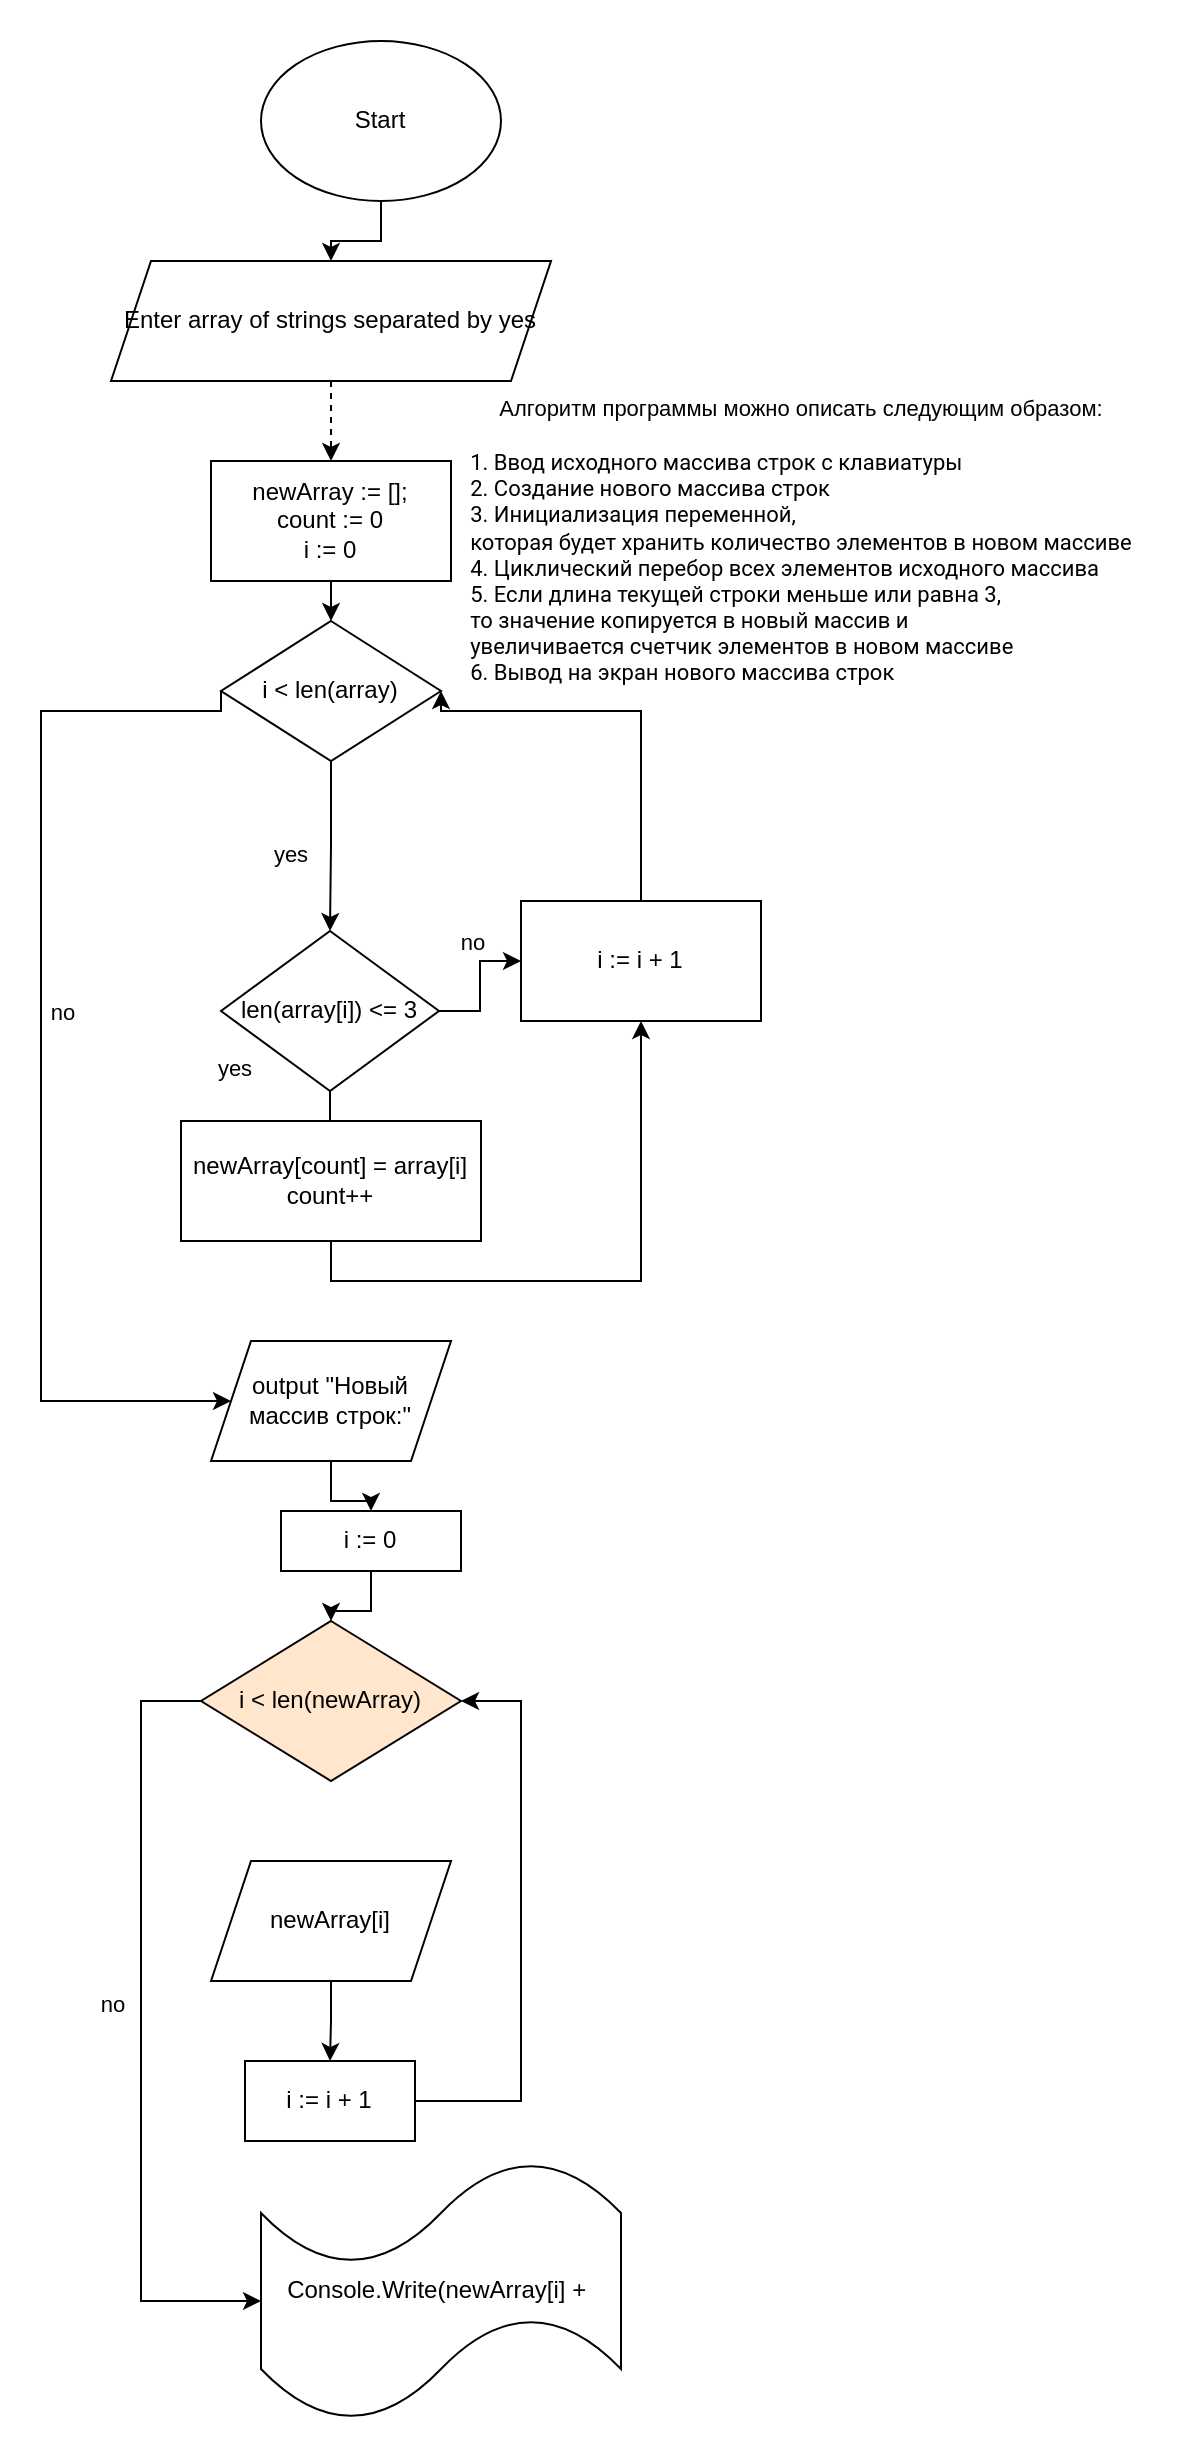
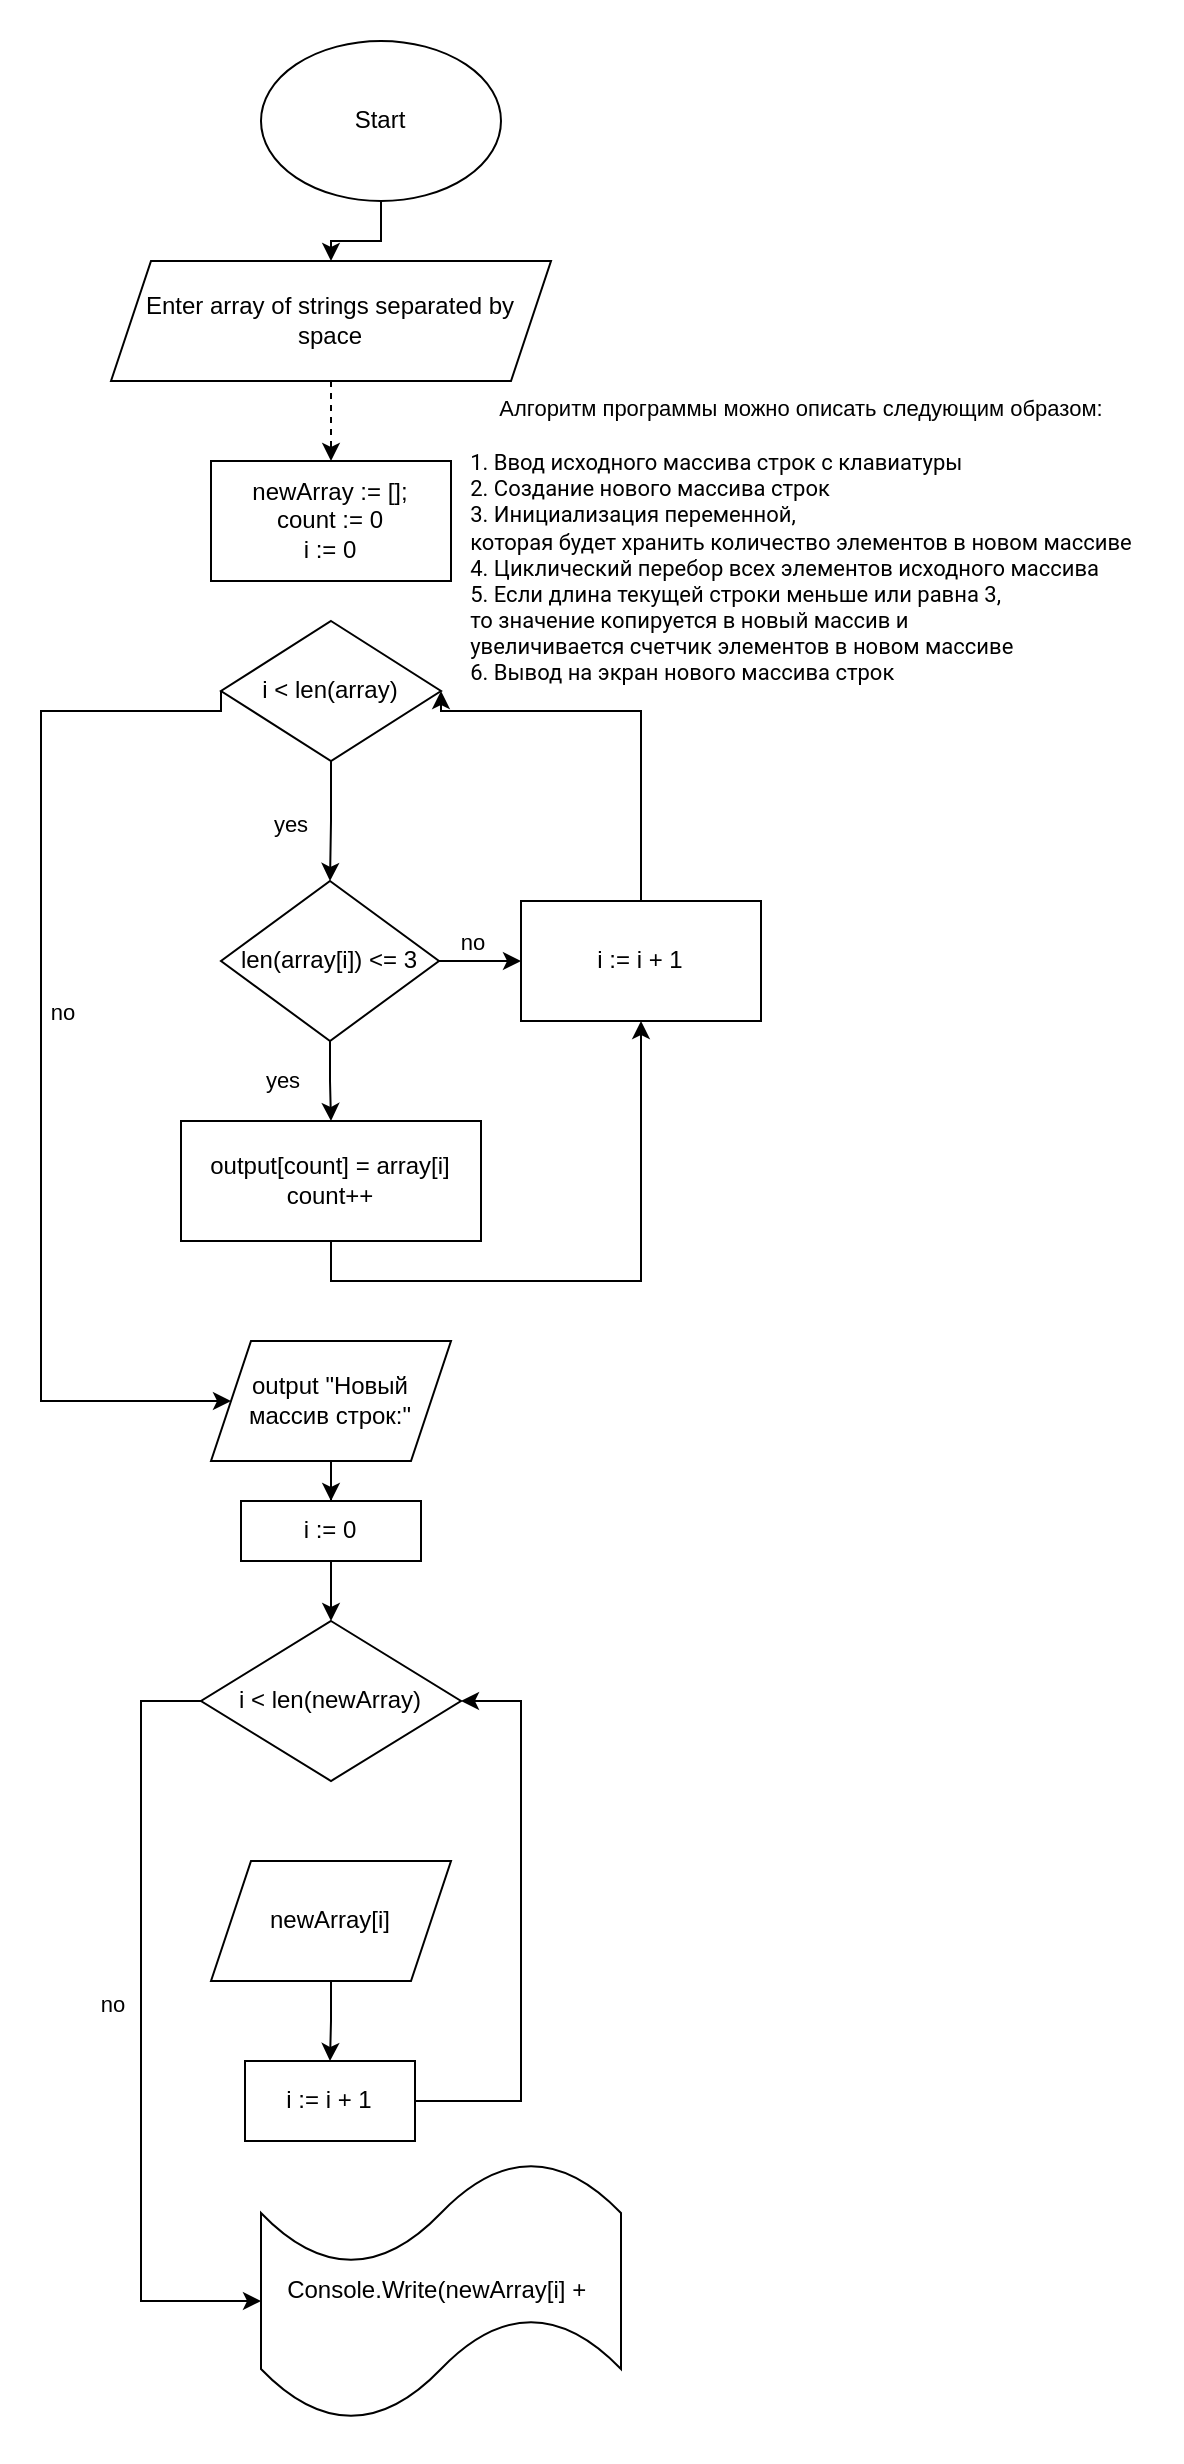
  <mxCell id="0" />
  <mxCell id="1" parent="0" />
  <mxCell id="2" style="edgeStyle=orthogonalEdgeStyle;rounded=0;orthogonalLoop=1;jettySize=auto;html=1;entryX=0.5;entryY=0;entryDx=0;entryDy=0;dashed=1;" parent="1" source="3" target="7" edge="1"><mxGeometry relative="1" as="geometry" /></mxCell>
- <mxCell id="3" value="Enter array of strings separated by yes" style="shape=parallelogram;perimeter=parallelogramPerimeter;whiteSpace=wrap;html=1;fixedSize=1;" parent="1" vertex="1"><mxGeometry x="55" y="130" width="220" height="60" as="geometry" /></mxCell>
+ <mxCell id="3" value="Enter array of strings separated by space" style="shape=parallelogram;perimeter=parallelogramPerimeter;whiteSpace=wrap;html=1;fixedSize=1;" parent="1" vertex="1"><mxGeometry x="55" y="130" width="220" height="60" as="geometry" /></mxCell>
  <mxCell id="4" style="edgeStyle=orthogonalEdgeStyle;rounded=0;orthogonalLoop=1;jettySize=auto;html=1;entryX=0.5;entryY=0;entryDx=0;entryDy=0;" parent="1" source="5" target="3" edge="1"><mxGeometry relative="1" as="geometry" /></mxCell>
  <mxCell id="5" value="Start" style="ellipse;whiteSpace=wrap;html=1;" parent="1" vertex="1"><mxGeometry x="130" y="20" width="120" height="80" as="geometry" /></mxCell>
- <mxCell id="6" style="edgeStyle=orthogonalEdgeStyle;rounded=0;orthogonalLoop=1;jettySize=auto;html=1;exitX=0.5;exitY=1;exitDx=0;exitDy=0;entryX=0.5;entryY=0;entryDx=0;entryDy=0;" parent="1" source="7" target="12" edge="1"><mxGeometry relative="1" as="geometry" /></mxCell>
  <mxCell id="7" value="newArray := [];&lt;br&gt;count := 0&lt;br&gt;i := 0" style="rounded=0;whiteSpace=wrap;html=1;" parent="1" vertex="1"><mxGeometry x="105" y="230" width="120" height="60" as="geometry" /></mxCell>
  <mxCell id="8" value="" style="edgeStyle=orthogonalEdgeStyle;rounded=0;orthogonalLoop=1;jettySize=auto;html=1;" parent="1" source="12" target="17" edge="1"><mxGeometry relative="1" as="geometry" /></mxCell>
  <mxCell id="9" value="yes" style="edgeLabel;html=1;align=center;verticalAlign=middle;resizable=0;points=[];" parent="8" vertex="1" connectable="0"><mxGeometry x="0.2" y="-3" relative="1" as="geometry"><mxPoint x="-17" y="-4" as="offset" /></mxGeometry></mxCell>
  <mxCell id="10" style="edgeStyle=orthogonalEdgeStyle;rounded=0;orthogonalLoop=1;jettySize=auto;html=1;exitX=0;exitY=0.5;exitDx=0;exitDy=0;entryX=0;entryY=0.5;entryDx=0;entryDy=0;" parent="1" source="12" target="21" edge="1"><mxGeometry relative="1" as="geometry"><mxPoint x="30" y="700" as="targetPoint" /><Array as="points"><mxPoint x="20" y="355" /><mxPoint x="20" y="700" /></Array></mxGeometry></mxCell>
  <mxCell id="11" value="no" style="edgeLabel;html=1;align=center;verticalAlign=middle;resizable=0;points=[];" parent="10" vertex="1" connectable="0"><mxGeometry x="-0.094" relative="1" as="geometry"><mxPoint x="10" y="5" as="offset" /></mxGeometry></mxCell>
  <mxCell id="12" value="i &amp;lt; len(array)" style="rhombus;whiteSpace=wrap;html=1;" parent="1" vertex="1"><mxGeometry x="110" y="310" width="110" height="70" as="geometry" /></mxCell>
  <mxCell id="13" value="yes" style="edgeStyle=orthogonalEdgeStyle;rounded=0;orthogonalLoop=1;jettySize=auto;html=1;" parent="1" source="17" target="19" edge="1"><mxGeometry x="-0.012" y="-24" relative="1" as="geometry"><mxPoint x="-24" y="-24" as="offset" /></mxGeometry></mxCell>
  <mxCell id="14" style="edgeStyle=orthogonalEdgeStyle;rounded=0;orthogonalLoop=1;jettySize=auto;html=1;entryX=1;entryY=0.5;entryDx=0;entryDy=0;exitX=0.5;exitY=0;exitDx=0;exitDy=0;" parent="1" source="31" target="12" edge="1"><mxGeometry relative="1" as="geometry"><mxPoint x="210" y="360" as="targetPoint" /><mxPoint x="360" y="380" as="sourcePoint" /><Array as="points"><mxPoint x="320" y="355" /></Array></mxGeometry></mxCell>
  <mxCell id="15" value="no" style="edgeLabel;html=1;align=center;verticalAlign=middle;resizable=0;points=[];" parent="14" vertex="1" connectable="0"><mxGeometry x="0.022" y="2" relative="1" as="geometry"><mxPoint x="-75" y="113" as="offset" /></mxGeometry></mxCell>
  <mxCell id="16" value="" style="edgeStyle=orthogonalEdgeStyle;rounded=0;orthogonalLoop=1;jettySize=auto;html=1;" parent="1" source="17" target="31" edge="1"><mxGeometry relative="1" as="geometry" /></mxCell>
- <mxCell id="17" value="len(array[i]) &amp;lt;= 3" style="rhombus;whiteSpace=wrap;html=1;" parent="1" vertex="1"><mxGeometry x="110" y="465" width="109" height="80" as="geometry" /></mxCell>
+ <mxCell id="17" value="len(array[i]) &amp;lt;= 3" style="rhombus;whiteSpace=wrap;html=1;" parent="1" vertex="1"><mxGeometry x="110" y="440" width="109" height="80" as="geometry" /></mxCell>
  <mxCell id="18" style="edgeStyle=orthogonalEdgeStyle;rounded=0;orthogonalLoop=1;jettySize=auto;html=1;entryX=0.5;entryY=1;entryDx=0;entryDy=0;" parent="1" source="19" target="31" edge="1"><mxGeometry relative="1" as="geometry"><Array as="points"><mxPoint x="165" y="640" /><mxPoint x="320" y="640" /></Array></mxGeometry></mxCell>
- <mxCell id="19" value="newArray[count] = array[i]&lt;br&gt;count++" style="rounded=0;whiteSpace=wrap;html=1;" parent="1" vertex="1"><mxGeometry x="90" y="560" width="150" height="60" as="geometry" /></mxCell>
+ <mxCell id="19" value="output[count] = array[i]&lt;br&gt;count++" style="rounded=0;whiteSpace=wrap;html=1;" parent="1" vertex="1"><mxGeometry x="90" y="560" width="150" height="60" as="geometry" /></mxCell>
  <mxCell id="20" style="edgeStyle=orthogonalEdgeStyle;rounded=0;orthogonalLoop=1;jettySize=auto;html=1;entryX=0.5;entryY=0;entryDx=0;entryDy=0;" parent="1" source="21" target="23" edge="1"><mxGeometry relative="1" as="geometry" /></mxCell>
  <mxCell id="21" value="output &quot;Новый массив строк:&quot;" style="shape=parallelogram;perimeter=parallelogramPerimeter;whiteSpace=wrap;html=1;fixedSize=1;" parent="1" vertex="1"><mxGeometry x="105" y="670" width="120" height="60" as="geometry" /></mxCell>
  <mxCell id="22" style="edgeStyle=orthogonalEdgeStyle;rounded=0;orthogonalLoop=1;jettySize=auto;html=1;entryX=0.5;entryY=0;entryDx=0;entryDy=0;" parent="1" source="23" target="26" edge="1"><mxGeometry relative="1" as="geometry" /></mxCell>
- <mxCell id="23" value="i := 0" style="rounded=0;whiteSpace=wrap;html=1;" parent="1" vertex="1"><mxGeometry x="140" y="755" width="90" height="30" as="geometry" /></mxCell>
+ <mxCell id="23" value="i := 0" style="rounded=0;whiteSpace=wrap;html=1;" parent="1" vertex="1"><mxGeometry x="120" y="750" width="90" height="30" as="geometry" /></mxCell>
  <mxCell id="24" style="edgeStyle=orthogonalEdgeStyle;rounded=0;orthogonalLoop=1;jettySize=auto;html=1;entryX=0;entryY=0.5;entryDx=0;entryDy=0;" parent="1" source="26" edge="1"><mxGeometry relative="1" as="geometry"><Array as="points"><mxPoint x="70" y="850" /><mxPoint x="70" y="1150" /></Array><mxPoint x="130" y="1150" as="targetPoint" /></mxGeometry></mxCell>
  <mxCell id="25" value="no" style="edgeLabel;html=1;align=center;verticalAlign=middle;resizable=0;points=[];" parent="24" vertex="1" connectable="0"><mxGeometry x="-0.096" y="-2" relative="1" as="geometry"><mxPoint x="-13" y="5" as="offset" /></mxGeometry></mxCell>
- <mxCell id="26" value="i &amp;lt; len(newArray)" style="rhombus;whiteSpace=wrap;html=1;fillColor=#ffe6cc;" parent="1" vertex="1"><mxGeometry x="100" y="810" width="130" height="80" as="geometry" /></mxCell>
+ <mxCell id="26" value="i &amp;lt; len(newArray)" style="rhombus;whiteSpace=wrap;html=1;" parent="1" vertex="1"><mxGeometry x="100" y="810" width="130" height="80" as="geometry" /></mxCell>
  <mxCell id="27" value="" style="edgeStyle=orthogonalEdgeStyle;rounded=0;orthogonalLoop=1;jettySize=auto;html=1;" parent="1" source="28" target="30" edge="1"><mxGeometry relative="1" as="geometry" /></mxCell>
  <mxCell id="28" value="newArray[i]" style="shape=parallelogram;perimeter=parallelogramPerimeter;whiteSpace=wrap;html=1;fixedSize=1;" parent="1" vertex="1"><mxGeometry x="105" y="930" width="120" height="60" as="geometry" /></mxCell>
  <mxCell id="29" style="edgeStyle=orthogonalEdgeStyle;rounded=0;orthogonalLoop=1;jettySize=auto;html=1;entryX=1;entryY=0.5;entryDx=0;entryDy=0;" parent="1" source="30" target="26" edge="1"><mxGeometry relative="1" as="geometry"><mxPoint x="290" y="850" as="targetPoint" /><Array as="points"><mxPoint x="260" y="1050" /><mxPoint x="260" y="850" /></Array></mxGeometry></mxCell>
  <mxCell id="30" value="i := i + 1" style="whiteSpace=wrap;html=1;" parent="1" vertex="1"><mxGeometry x="122" y="1030" width="85" height="40" as="geometry" /></mxCell>
  <mxCell id="31" value="i := i + 1" style="whiteSpace=wrap;html=1;" parent="1" vertex="1"><mxGeometry x="260" y="450" width="120" height="60" as="geometry" /></mxCell>
  <mxCell id="32" value="Console.Write(newArray[i] +&amp;nbsp;" style="shape=tape;whiteSpace=wrap;html=1;" vertex="1" parent="1"><mxGeometry x="130" y="1080" width="180" height="130" as="geometry" /></mxCell>
  <mxCell id="33" value="&lt;font style=&quot;font-size: 11px;&quot;&gt;Алгоритм программы можно описать следующим образом:&lt;br style=&quot;box-sizing: border-box; font-family: Roboto, -apple-system, BlinkMacSystemFont, &amp;quot;Apple Color Emoji&amp;quot;, &amp;quot;Segoe UI&amp;quot;, Oxygen, Ubuntu, Cantarell, &amp;quot;Fira Sans&amp;quot;, &amp;quot;Droid Sans&amp;quot;, &amp;quot;Helvetica Neue&amp;quot;, sans-serif; text-align: start; background-color: rgb(255, 255, 255);&quot;&gt;&lt;/font&gt;&lt;div style=&quot;text-align: justify; font-size: 11px;&quot;&gt;&lt;font style=&quot;font-size: 11px;&quot; face=&quot;Roboto, -apple-system, BlinkMacSystemFont, Apple Color Emoji, Segoe UI, Oxygen, Ubuntu, Cantarell, Fira Sans, Droid Sans, Helvetica Neue, sans-serif&quot;&gt;&lt;br&gt;&lt;/font&gt;&lt;/div&gt;&lt;font style=&quot;font-size: 11px;&quot;&gt;&lt;span style=&quot;font-family: Roboto, -apple-system, BlinkMacSystemFont, &amp;quot;Apple Color Emoji&amp;quot;, &amp;quot;Segoe UI&amp;quot;, Oxygen, Ubuntu, Cantarell, &amp;quot;Fira Sans&amp;quot;, &amp;quot;Droid Sans&amp;quot;, &amp;quot;Helvetica Neue&amp;quot;, sans-serif; background-color: rgb(255, 255, 255);&quot;&gt;&lt;div style=&quot;text-align: justify;&quot;&gt;1. Ввод исходного массива строк с клавиатуры&lt;/div&gt;&lt;/span&gt;&lt;span style=&quot;font-family: Roboto, -apple-system, BlinkMacSystemFont, &amp;quot;Apple Color Emoji&amp;quot;, &amp;quot;Segoe UI&amp;quot;, Oxygen, Ubuntu, Cantarell, &amp;quot;Fira Sans&amp;quot;, &amp;quot;Droid Sans&amp;quot;, &amp;quot;Helvetica Neue&amp;quot;, sans-serif; background-color: rgb(255, 255, 255);&quot;&gt;&lt;div style=&quot;text-align: justify;&quot;&gt;2. Создание нового массива строк&lt;/div&gt;&lt;/span&gt;&lt;span style=&quot;font-family: Roboto, -apple-system, BlinkMacSystemFont, &amp;quot;Apple Color Emoji&amp;quot;, &amp;quot;Segoe UI&amp;quot;, Oxygen, Ubuntu, Cantarell, &amp;quot;Fira Sans&amp;quot;, &amp;quot;Droid Sans&amp;quot;, &amp;quot;Helvetica Neue&amp;quot;, sans-serif; background-color: rgb(255, 255, 255);&quot;&gt;&lt;div style=&quot;text-align: justify;&quot;&gt;3. Инициализация переменной,&lt;/div&gt;&lt;div style=&quot;text-align: justify;&quot;&gt;которая будет хранить количество элементов в новом массиве&lt;/div&gt;&lt;/span&gt;&lt;span style=&quot;font-family: Roboto, -apple-system, BlinkMacSystemFont, &amp;quot;Apple Color Emoji&amp;quot;, &amp;quot;Segoe UI&amp;quot;, Oxygen, Ubuntu, Cantarell, &amp;quot;Fira Sans&amp;quot;, &amp;quot;Droid Sans&amp;quot;, &amp;quot;Helvetica Neue&amp;quot;, sans-serif; background-color: rgb(255, 255, 255);&quot;&gt;&lt;div style=&quot;text-align: justify;&quot;&gt;4. Циклический перебор всех элементов исходного массива&lt;/div&gt;&lt;/span&gt;&lt;span style=&quot;font-family: Roboto, -apple-system, BlinkMacSystemFont, &amp;quot;Apple Color Emoji&amp;quot;, &amp;quot;Segoe UI&amp;quot;, Oxygen, Ubuntu, Cantarell, &amp;quot;Fira Sans&amp;quot;, &amp;quot;Droid Sans&amp;quot;, &amp;quot;Helvetica Neue&amp;quot;, sans-serif; background-color: rgb(255, 255, 255);&quot;&gt;&lt;div style=&quot;text-align: justify;&quot;&gt;5. Если длина текущей строки меньше или равна 3,&amp;nbsp;&lt;/div&gt;&lt;div style=&quot;text-align: justify;&quot;&gt;то значение копируется в новый массив и&amp;nbsp;&lt;/div&gt;&lt;div style=&quot;text-align: justify;&quot;&gt;увеличивается счетчик элементов в новом массиве&lt;/div&gt;&lt;/span&gt;&lt;span style=&quot;font-family: Roboto, -apple-system, BlinkMacSystemFont, &amp;quot;Apple Color Emoji&amp;quot;, &amp;quot;Segoe UI&amp;quot;, Oxygen, Ubuntu, Cantarell, &amp;quot;Fira Sans&amp;quot;, &amp;quot;Droid Sans&amp;quot;, &amp;quot;Helvetica Neue&amp;quot;, sans-serif; background-color: rgb(255, 255, 255);&quot;&gt;&lt;div style=&quot;text-align: justify;&quot;&gt;6. Вывод на экран нового массива строк&lt;/div&gt;&lt;/span&gt;&lt;/font&gt;" style="text;html=1;align=center;verticalAlign=middle;resizable=0;points=[];autosize=1;strokeColor=none;fillColor=none;" vertex="1" parent="1"><mxGeometry x="230" y="190" width="340" height="160" as="geometry" /></mxCell>
